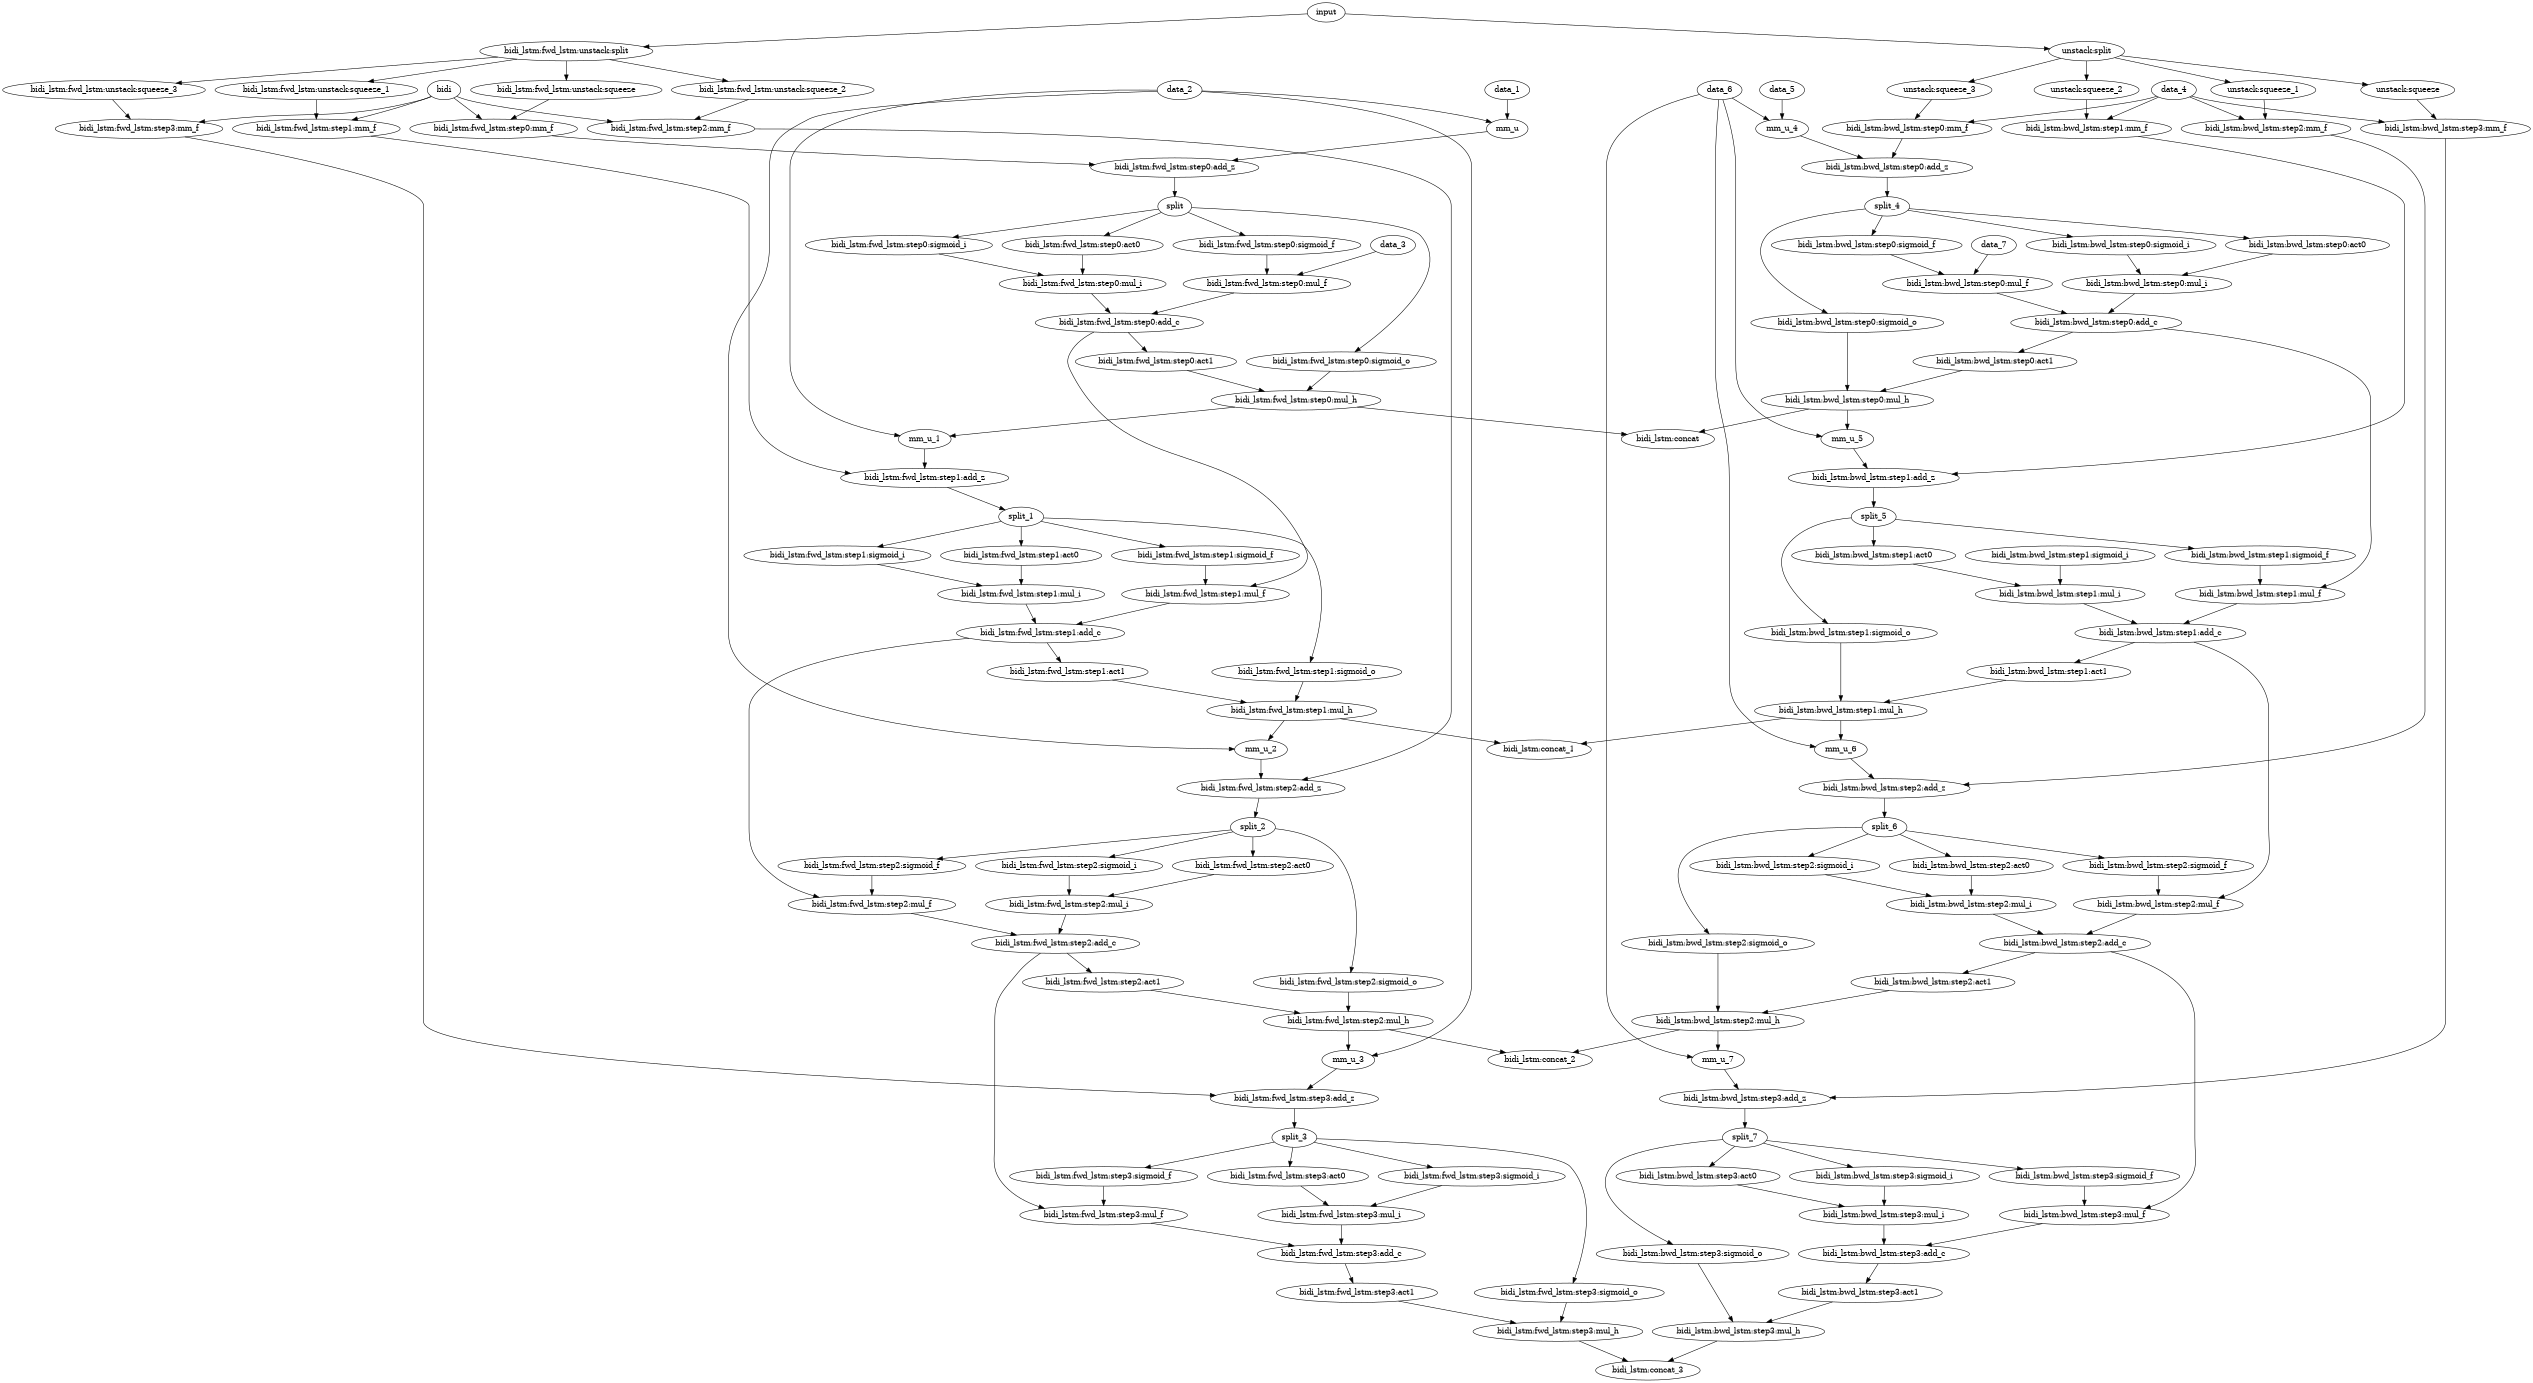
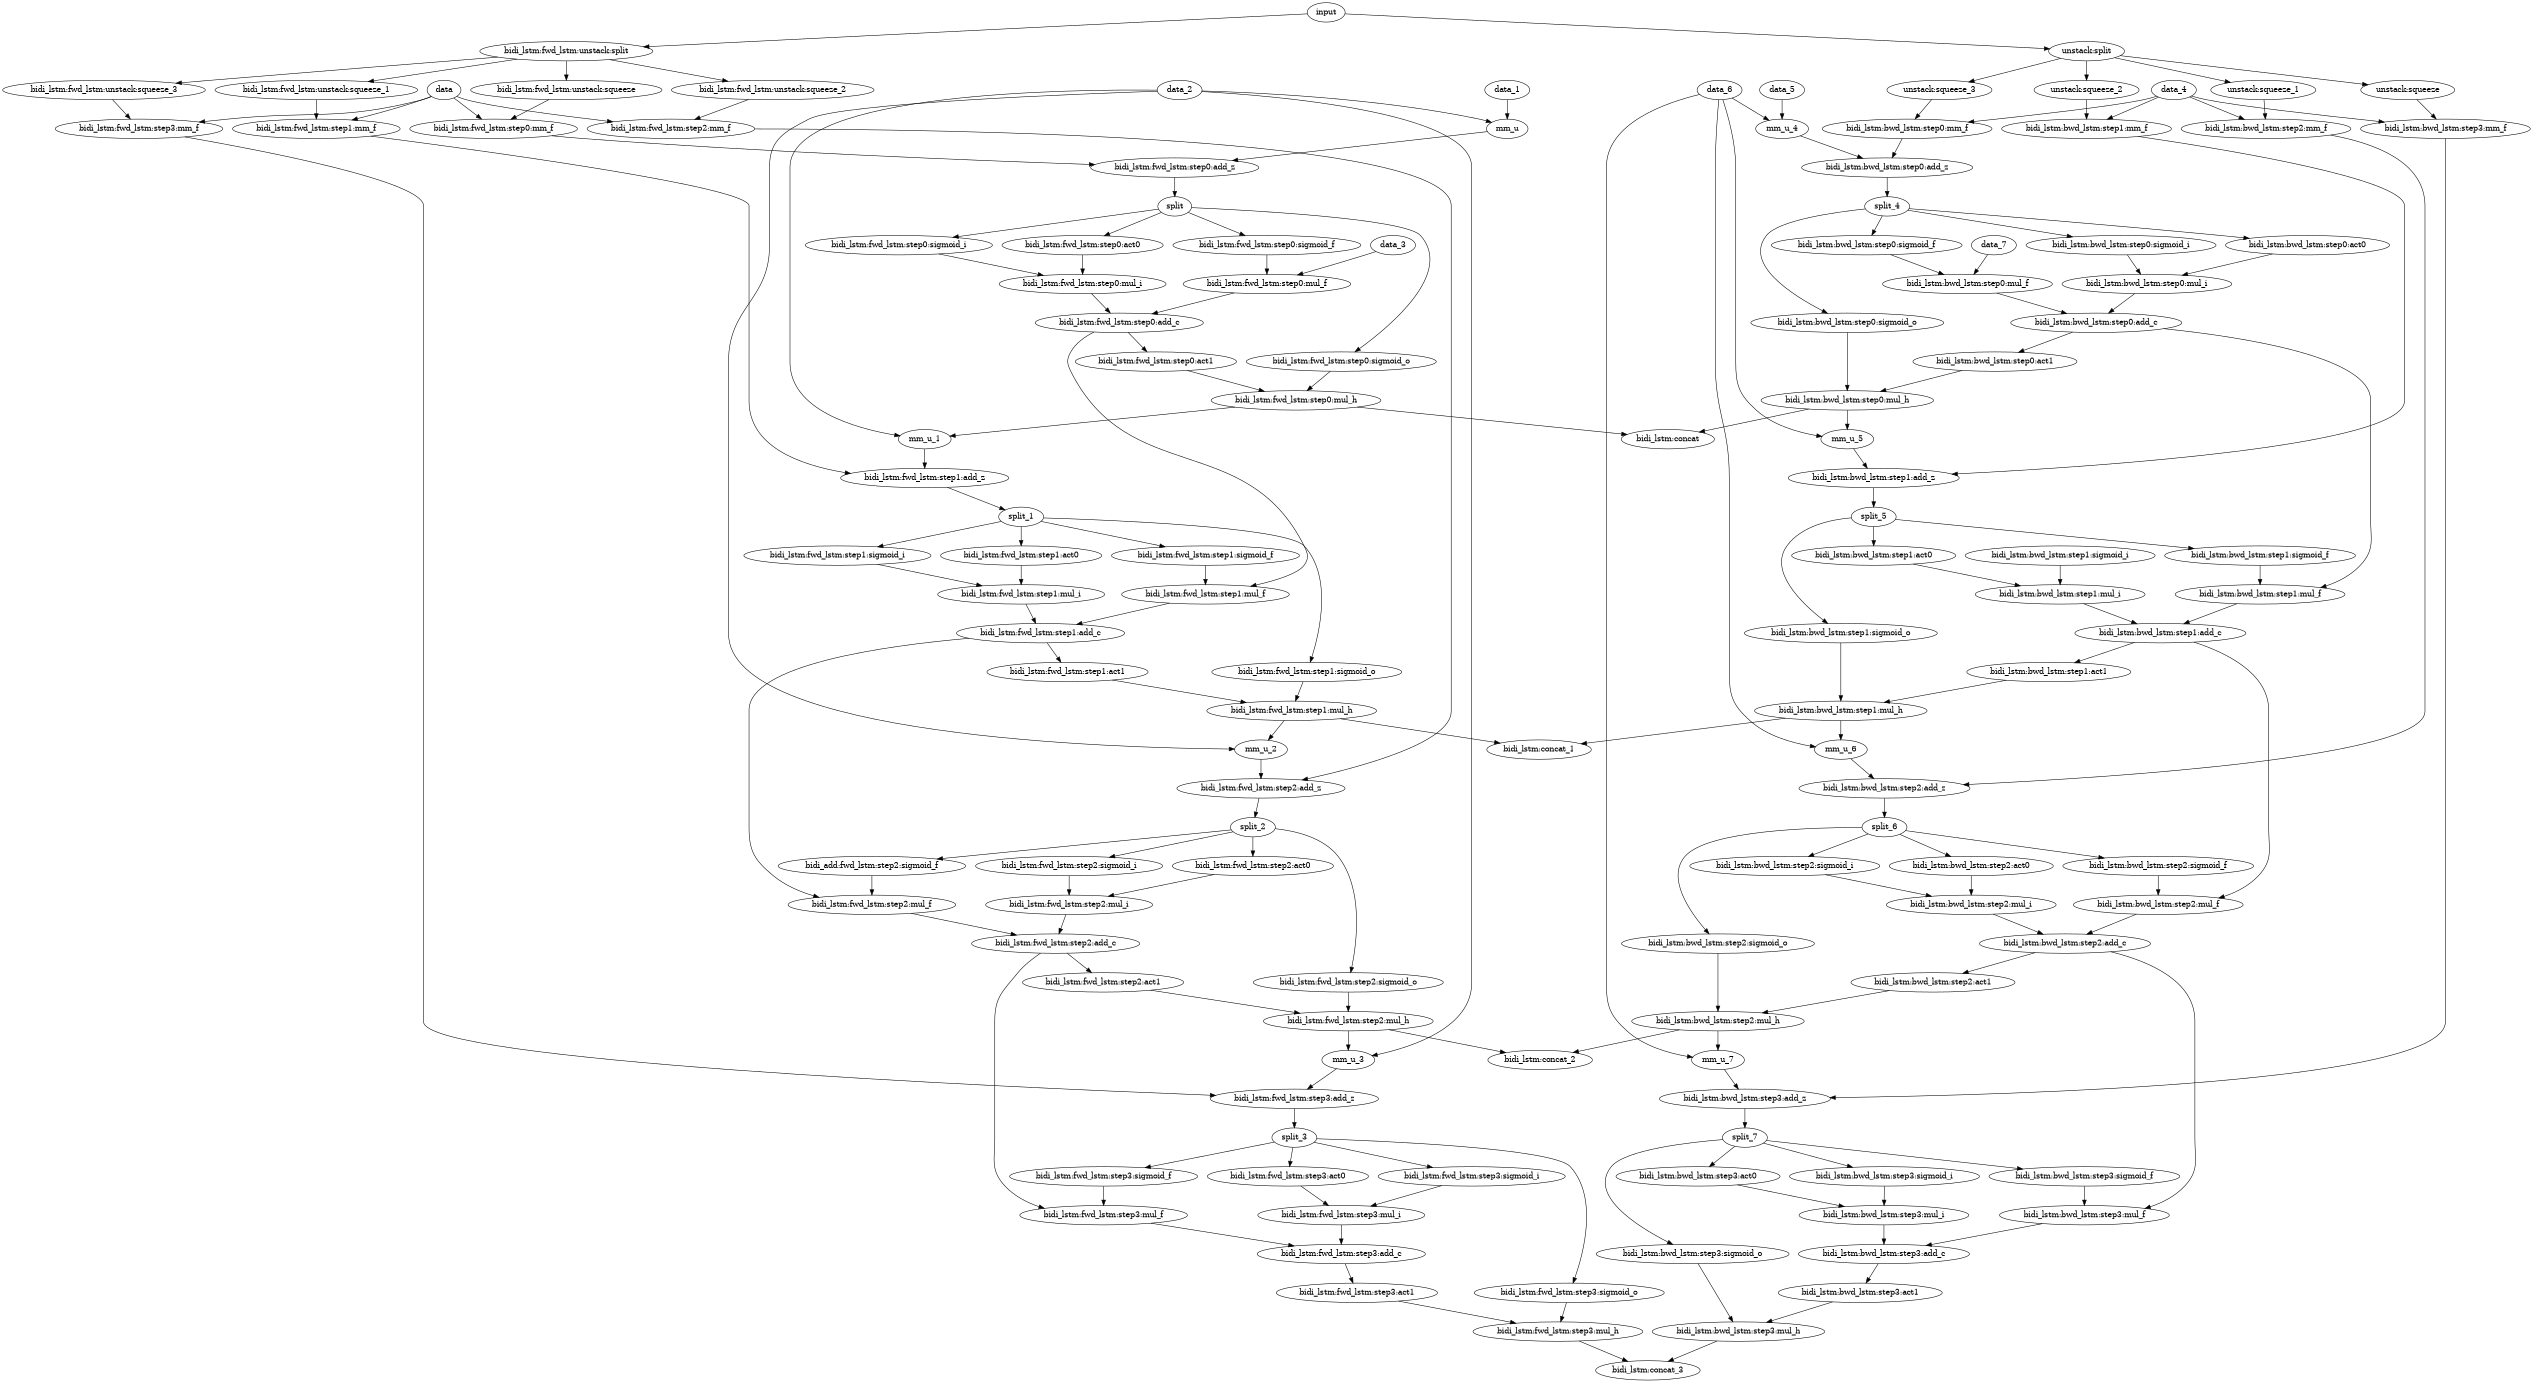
  digraph {
    n1 [label=input]
    n2 [label="bidi_lstm:fwd_lstm:unstack:split"]
    n3 [label="unstack:split"]
    n4 [label="bidi_lstm:fwd_lstm:unstack:squeeze"]
    n5 [label="bidi_lstm:fwd_lstm:unstack:squeeze_1"]
    n6 [label="bidi_lstm:fwd_lstm:unstack:squeeze_2"]
    n7 [label="bidi_lstm:fwd_lstm:unstack:squeeze_3"]
    n8 [label="unstack:squeeze"]
    n9 [label="unstack:squeeze_1"]
    n10 [label="unstack:squeeze_2"]
    n11 [label="unstack:squeeze_3"]
    n12 [label="bidi_lstm:fwd_lstm:step0:mm_f"]
    n13 [label="bidi_lstm:fwd_lstm:step1:mm_f"]
    n14 [label="bidi_lstm:fwd_lstm:step2:mm_f"]
    n15 [label="bidi_lstm:fwd_lstm:step3:mm_f"]
    n16 [label="bidi_lstm:fwd_lstm:step0:add_z"]
    n17 [label="bidi_lstm:fwd_lstm:step1:add_z"]
    n18 [label="bidi_lstm:fwd_lstm:step2:add_z"]
    n19 [label="bidi_lstm:fwd_lstm:step3:add_z"]
-   n20 [label=bidi]
+   n20 [label=data]
    n21 [label=split]
    n22 [label=data_1]
    n23 [label=mm_u]
    n24 [label=data_2]
    n25 [label=mm_u_1]
    n26 [label=mm_u_2]
    n27 [label=mm_u_3]
    n28 [label="bidi_lstm:fwd_lstm:step0:sigmoid_i"]
    n29 [label="bidi_lstm:fwd_lstm:step0:sigmoid_f"]
    n30 [label="bidi_lstm:fwd_lstm:step0:act0"]
    n31 [label="bidi_lstm:fwd_lstm:step0:sigmoid_o"]
    n32 [label="bidi_lstm:fwd_lstm:step0:mul_i"]
    n33 [label="bidi_lstm:fwd_lstm:step0:mul_f"]
    n34 [label="bidi_lstm:fwd_lstm:step0:mul_h"]
    n35 [label="bidi_lstm:fwd_lstm:step0:add_c"]
    n36 [label=data_3]
    n37 [label="bidi_lstm:fwd_lstm:step0:act1"]
    n38 [label="bidi_lstm:fwd_lstm:step1:mul_f"]
    n39 [label="bidi_lstm:fwd_lstm:step1:add_c"]
    n40 [label="bidi_lstm:concat"]
    n41 [label=split_1]
    n42 [label="bidi_lstm:fwd_lstm:step1:sigmoid_i"]
    n43 [label="bidi_lstm:fwd_lstm:step1:sigmoid_f"]
    n44 [label="bidi_lstm:fwd_lstm:step1:act0"]
    n45 [label="bidi_lstm:fwd_lstm:step1:sigmoid_o"]
    n46 [label="bidi_lstm:fwd_lstm:step1:mul_i"]
    n47 [label="bidi_lstm:fwd_lstm:step1:mul_h"]
    n48 [label="bidi_lstm:fwd_lstm:step1:act1"]
    n49 [label="bidi_lstm:fwd_lstm:step2:mul_f"]
    n50 [label="bidi_lstm:fwd_lstm:step2:add_c"]
    n51 [label="bidi_lstm:concat_1"]
    n52 [label=split_2]
    n53 [label="bidi_lstm:fwd_lstm:step2:sigmoid_i"]
-   n54 [label="bidi_lstm:fwd_lstm:step2:sigmoid_f"]
+   n54 [label="bidi_add:fwd_lstm:step2:sigmoid_f"]
    n55 [label="bidi_lstm:fwd_lstm:step2:act0"]
    n56 [label="bidi_lstm:fwd_lstm:step2:sigmoid_o"]
    n57 [label="bidi_lstm:fwd_lstm:step2:mul_i"]
    n58 [label="bidi_lstm:fwd_lstm:step2:mul_h"]
    n59 [label="bidi_lstm:fwd_lstm:step2:act1"]
    n60 [label="bidi_lstm:fwd_lstm:step3:mul_f"]
    n61 [label="bidi_lstm:fwd_lstm:step3:add_c"]
    n62 [label="bidi_lstm:concat_2"]
    n63 [label=split_3]
    n64 [label="bidi_lstm:fwd_lstm:step3:sigmoid_i"]
    n65 [label="bidi_lstm:fwd_lstm:step3:sigmoid_f"]
    n66 [label="bidi_lstm:fwd_lstm:step3:act0"]
    n67 [label="bidi_lstm:fwd_lstm:step3:sigmoid_o"]
    n68 [label="bidi_lstm:fwd_lstm:step3:mul_i"]
    n69 [label="bidi_lstm:fwd_lstm:step3:mul_h"]
    n70 [label="bidi_lstm:fwd_lstm:step3:act1"]
    n71 [label="bidi_lstm:concat_3"]
    n72 [label="bidi_lstm:bwd_lstm:step3:mm_f"]
    n73 [label="bidi_lstm:bwd_lstm:step2:mm_f"]
    n74 [label="bidi_lstm:bwd_lstm:step1:mm_f"]
    n75 [label="bidi_lstm:bwd_lstm:step0:mm_f"]
    n76 [label="bidi_lstm:bwd_lstm:step3:add_z"]
    n77 [label="bidi_lstm:bwd_lstm:step2:add_z"]
    n78 [label="bidi_lstm:bwd_lstm:step1:add_z"]
    n79 [label="bidi_lstm:bwd_lstm:step0:add_z"]
    n80 [label=data_4]
    n81 [label=split_4]
    n82 [label=data_5]
    n83 [label=mm_u_4]
    n84 [label=data_6]
    n85 [label=mm_u_5]
    n86 [label=mm_u_6]
    n87 [label=mm_u_7]
    n88 [label="bidi_lstm:bwd_lstm:step0:sigmoid_i"]
    n89 [label="bidi_lstm:bwd_lstm:step0:sigmoid_f"]
    n90 [label="bidi_lstm:bwd_lstm:step0:act0"]
    n91 [label="bidi_lstm:bwd_lstm:step0:sigmoid_o"]
    n92 [label="bidi_lstm:bwd_lstm:step0:mul_i"]
    n93 [label="bidi_lstm:bwd_lstm:step0:mul_f"]
    n94 [label="bidi_lstm:bwd_lstm:step0:mul_h"]
    n95 [label="bidi_lstm:bwd_lstm:step0:add_c"]
    n96 [label=data_7]
    n97 [label="bidi_lstm:bwd_lstm:step0:act1"]
    n98 [label="bidi_lstm:bwd_lstm:step1:mul_f"]
    n99 [label="bidi_lstm:bwd_lstm:step1:add_c"]
    n100 [label=split_5]
    n101 [label="bidi_lstm:bwd_lstm:step1:sigmoid_f"]
    n102 [label="bidi_lstm:bwd_lstm:step1:act0"]
    n103 [label="bidi_lstm:bwd_lstm:step1:sigmoid_o"]
    n104 [label="bidi_lstm:bwd_lstm:step1:sigmoid_i"]
    n105 [label="bidi_lstm:bwd_lstm:step1:mul_i"]
    n106 [label="bidi_lstm:bwd_lstm:step1:mul_h"]
    n107 [label="bidi_lstm:bwd_lstm:step1:act1"]
    n108 [label="bidi_lstm:bwd_lstm:step2:mul_f"]
    n109 [label="bidi_lstm:bwd_lstm:step2:add_c"]
    n110 [label=split_6]
    n111 [label="bidi_lstm:bwd_lstm:step2:sigmoid_i"]
    n112 [label="bidi_lstm:bwd_lstm:step2:sigmoid_f"]
    n113 [label="bidi_lstm:bwd_lstm:step2:act0"]
    n114 [label="bidi_lstm:bwd_lstm:step2:sigmoid_o"]
    n115 [label="bidi_lstm:bwd_lstm:step2:mul_i"]
    n116 [label="bidi_lstm:bwd_lstm:step2:mul_h"]
    n117 [label="bidi_lstm:bwd_lstm:step2:act1"]
    n118 [label="bidi_lstm:bwd_lstm:step3:mul_f"]
    n119 [label="bidi_lstm:bwd_lstm:step3:add_c"]
    n120 [label=split_7]
    n121 [label="bidi_lstm:bwd_lstm:step3:sigmoid_i"]
    n122 [label="bidi_lstm:bwd_lstm:step3:sigmoid_f"]
    n123 [label="bidi_lstm:bwd_lstm:step3:act0"]
    n124 [label="bidi_lstm:bwd_lstm:step3:sigmoid_o"]
    n125 [label="bidi_lstm:bwd_lstm:step3:mul_i"]
    n126 [label="bidi_lstm:bwd_lstm:step3:mul_h"]
    n127 [label="bidi_lstm:bwd_lstm:step3:act1"]
    n1 -> n2
    n1 -> n3
    n2 -> n4
    n2 -> n5
    n2 -> n6
    n2 -> n7
    n3 -> n8
    n3 -> n9
    n3 -> n10
    n3 -> n11
    n4 -> n12
    n5 -> n13
    n6 -> n14
    n7 -> n15
    n8 -> n72
    n9 -> n73
    n10 -> n74
    n11 -> n75
    n12 -> n16
    n13 -> n17
    n14 -> n18
    n15 -> n19
    n16 -> n21
    n17 -> n41
    n18 -> n52
    n19 -> n63
    n20 -> n12
    n20 -> n13
    n20 -> n14
    n20 -> n15
    n21 -> n28
    n21 -> n29
    n21 -> n30
    n21 -> n31
    n22 -> n23
    n23 -> n16
    n24 -> n23
    n24 -> n25
    n24 -> n26
    n24 -> n27
    n25 -> n17
    n26 -> n18
    n27 -> n19
    n28 -> n32
    n29 -> n33
    n30 -> n32
    n31 -> n34
    n32 -> n35
    n33 -> n35
    n34 -> n25
    n34 -> n40
    n35 -> n37
    n35 -> n38
    n36 -> n33
    n37 -> n34
    n38 -> n39
    n39 -> n48
    n39 -> n49
    n41 -> n42
    n41 -> n43
    n41 -> n44
    n41 -> n45
    n42 -> n46
    n43 -> n38
    n44 -> n46
    n45 -> n47
    n46 -> n39
    n47 -> n26
    n47 -> n51
    n48 -> n47
    n49 -> n50
    n50 -> n59
    n50 -> n60
    n52 -> n53
    n52 -> n54
    n52 -> n55
    n52 -> n56
    n53 -> n57
    n54 -> n49
    n55 -> n57
    n56 -> n58
    n57 -> n50
    n58 -> n27
    n58 -> n62
    n59 -> n58
    n60 -> n61
    n61 -> n70
    n63 -> n64
    n63 -> n65
    n63 -> n66
    n63 -> n67
    n64 -> n68
    n65 -> n60
    n66 -> n68
    n67 -> n69
    n68 -> n61
    n69 -> n71
    n70 -> n69
    n72 -> n76
    n73 -> n77
    n74 -> n78
    n75 -> n79
    n76 -> n120
    n77 -> n110
    n78 -> n100
    n79 -> n81
    n80 -> n72
    n80 -> n73
    n80 -> n74
    n80 -> n75
    n81 -> n88
    n81 -> n89
    n81 -> n90
    n81 -> n91
    n82 -> n83
    n83 -> n79
    n84 -> n83
    n84 -> n85
    n84 -> n86
    n84 -> n87
    n85 -> n78
    n86 -> n77
    n87 -> n76
    n88 -> n92
    n89 -> n93
    n90 -> n92
    n91 -> n94
    n92 -> n95
    n93 -> n95
    n94 -> n40
    n94 -> n85
    n95 -> n97
    n95 -> n98
    n96 -> n93
    n97 -> n94
    n98 -> n99
    n99 -> n107
    n99 -> n108
    n100 -> n101
    n100 -> n102
    n100 -> n103
    n101 -> n98
    n102 -> n105
    n103 -> n106
    n104 -> n105
    n105 -> n99
    n106 -> n51
    n106 -> n86
    n107 -> n106
    n108 -> n109
    n109 -> n117
    n109 -> n118
    n110 -> n111
    n110 -> n112
    n110 -> n113
    n110 -> n114
    n111 -> n115
    n112 -> n108
    n113 -> n115
    n114 -> n116
    n115 -> n109
    n116 -> n62
    n116 -> n87
    n117 -> n116
    n118 -> n119
    n119 -> n127
    n120 -> n121
    n120 -> n122
    n120 -> n123
    n120 -> n124
    n121 -> n125
    n122 -> n118
    n123 -> n125
    n124 -> n126
    n125 -> n119
    n126 -> n71
    n127 -> n126
  }
